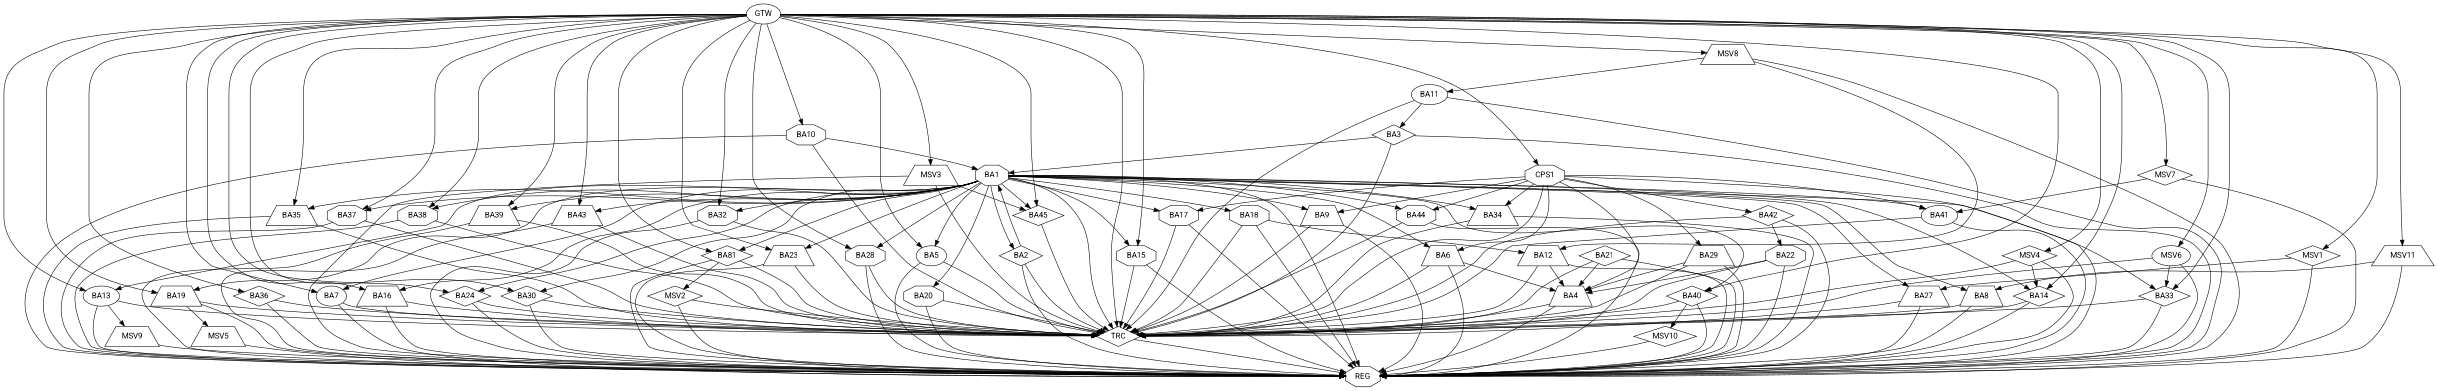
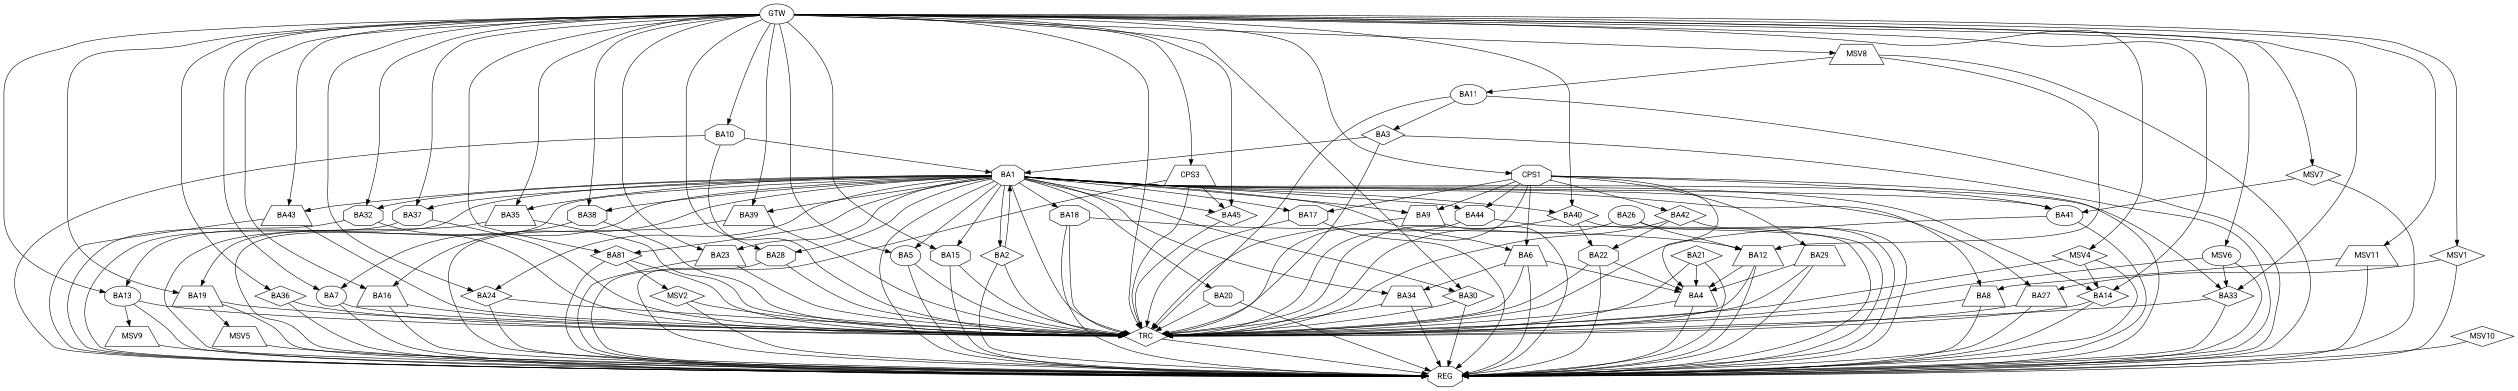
  strict digraph {
    fontname=Roboto
    node [fontname=Roboto shape=trapezium]
    edge [fontname=Roboto]
    n1 [label=BA1 shape=octagon]
    n2 [label=BA2 shape=diamond]
    n3 [label=BA5 shape=ellipse]
    n4 [label=BA6]
    n5 [label=BA7 shape=ellipse]
    n6 [label=BA8]
    n7 [label=BA9]
    n8 [label=BA13 shape=ellipse]
    n9 [label=BA14 shape=diamond]
    n10 [label=BA15 shape=octagon]
    n11 [label=BA16]
    n12 [label=BA17 shape=octagon]
    n13 [label=BA18 shape=octagon]
    n14 [label=BA19]
    n15 [label=BA20 shape=octagon]
    n16 [label=BA23]
    n17 [label=BA24 shape=diamond]
    n18 [label=BA27]
    n19 [label=BA28 shape=octagon]
    n20 [label=BA30 shape=diamond]
    n21 [label=BA81 shape=diamond]
    n22 [label=BA32 shape=octagon]
    n23 [label=BA33 shape=diamond]
    n24 [label=BA34]
    n25 [label=BA35]
    n26 [label=BA37 shape=octagon]
    n27 [label=BA38 shape=octagon]
    n28 [label=BA39]
    n29 [label=BA40 shape=diamond]
    n30 [label=BA41 shape=ellipse]
    n31 [label=BA43]
    n32 [label=BA44 shape=octagon]
    n33 [label=BA45 shape=diamond]
    n34 [label=REG shape=octagon]
    n35 [label=TRC shape=diamond]
    n36 [label=BA4]
    n37 [label=MSV9]
    n38 [label=BA12]
    n39 [label=MSV5]
+   n40 [label=BA26 shape=ellipse]
    n41 [label=MSV2 shape=diamond]
    n42 [label=MSV10 shape=diamond]
    n43 [label=BA3 shape=diamond]
    n44 [label=BA10 shape=octagon]
    n45 [label=BA11 shape=ellipse]
    n46 [label=BA21 shape=diamond]
    n47 [label=BA22 shape=octagon]
    n48 [label=BA29]
    n49 [label=BA36 shape=diamond]
    n50 [label=BA42 shape=diamond]
    n51 [label=CPS1 shape=octagon]
    n52 [label=GTW shape=ellipse]
    n53 [label=MSV1 shape=diamond]
-   n54 [label=MSV3]
+   n54 [label=CPS3]
    n55 [label=MSV4 shape=diamond]
    n56 [label=MSV6 shape=ellipse]
    n57 [label=MSV7 shape=diamond]
    n58 [label=MSV8]
    n59 [label=MSV11]
    n1 -> n2
    n1 -> n3
    n1 -> n4
    n1 -> n5
    n1 -> n6
    n1 -> n7
    n1 -> n8
    n1 -> n9
    n1 -> n10
    n1 -> n11
    n1 -> n12
    n1 -> n13
    n1 -> n14
    n1 -> n15
    n1 -> n16
    n1 -> n17
    n1 -> n18
    n1 -> n19
    n1 -> n20
    n1 -> n21
    n1 -> n22
    n1 -> n23
    n1 -> n24
    n1 -> n25
    n1 -> n26
    n1 -> n27
    n1 -> n28
    n1 -> n29
    n1 -> n30
    n1 -> n31
    n1 -> n32
    n1 -> n33
    n1 -> n34
    n1 -> n35
    n2 -> n1
    n2 -> n34
    n2 -> n35
    n3 -> n34
    n3 -> n35
    n4 -> n34
    n4 -> n35
    n4 -> n36
    n5 -> n34
    n5 -> n35
    n6 -> n34
    n6 -> n35
    n7 -> n34
    n7 -> n35
    n8 -> n34
    n8 -> n35
    n8 -> n37
    n9 -> n34
    n9 -> n35
    n10 -> n34
    n10 -> n35
    n11 -> n34
    n11 -> n35
    n12 -> n34
    n12 -> n35
    n13 -> n34
    n13 -> n35
    n13 -> n38
    n14 -> n34
    n14 -> n35
    n14 -> n39
    n15 -> n34
    n15 -> n35
    n16 -> n34
    n16 -> n35
    n17 -> n34
    n17 -> n35
    n18 -> n34
    n18 -> n35
    n19 -> n34
    n19 -> n35
    n20 -> n34
    n20 -> n35
    n21 -> n34
    n21 -> n35
    n21 -> n41
    n22 -> n34
    n22 -> n35
    n23 -> n34
    n23 -> n35
    n24 -> n34
    n24 -> n35
    n25 -> n34
    n25 -> n35
    n26 -> n34
    n26 -> n35
    n27 -> n34
    n27 -> n35
    n28 -> n34
    n28 -> n35
    n29 -> n34
    n29 -> n35
-   n29 -> n42
+   n29 -> n47
    n30 -> n34
    n30 -> n35
    n31 -> n34
    n31 -> n35
    n32 -> n34
    n32 -> n35
    n33 -> n35
    n35 -> n34
    n36 -> n34
    n36 -> n35
    n37 -> n34
    n38 -> n34
    n38 -> n35
    n38 -> n36
    n39 -> n34
+   n40 -> n34
+   n40 -> n35
+   n40 -> n38
    n41 -> n34
    n41 -> n35
    n42 -> n34
    n43 -> n1
    n43 -> n34
    n43 -> n35
    n44 -> n1
    n44 -> n34
    n44 -> n35
    n45 -> n34
    n45 -> n35
    n45 -> n43
    n46 -> n34
    n46 -> n35
    n46 -> n36
    n47 -> n34
    n47 -> n35
    n47 -> n36
    n48 -> n34
    n48 -> n35
    n48 -> n36
    n49 -> n34
    n49 -> n35
    n50 -> n34
    n50 -> n35
    n50 -> n47
    n51 -> n4
    n51 -> n7
    n51 -> n12
-   n51 -> n24
+   n4 -> n24
    n51 -> n30
    n51 -> n32
    n51 -> n34
    n51 -> n35
    n51 -> n36
    n51 -> n48
    n51 -> n50
    n52 -> n3
    n52 -> n5
    n52 -> n8
    n52 -> n9
    n52 -> n10
    n52 -> n11
    n52 -> n14
    n52 -> n16
    n52 -> n17
    n52 -> n19
    n52 -> n20
    n52 -> n21
    n52 -> n22
    n52 -> n23
    n52 -> n25
    n52 -> n26
    n52 -> n27
    n52 -> n28
    n52 -> n29
    n52 -> n31
    n52 -> n33
    n52 -> n35
    n52 -> n44
    n52 -> n49
    n52 -> n51
    n52 -> n53
    n52 -> n54
    n52 -> n55
    n52 -> n56
    n52 -> n57
    n52 -> n58
    n52 -> n59
    n53 -> n18
    n53 -> n34
    n54 -> n33
    n54 -> n34
    n54 -> n35
    n55 -> n9
    n55 -> n34
    n55 -> n35
    n56 -> n23
    n56 -> n34
    n56 -> n35
    n57 -> n30
    n57 -> n34
    n58 -> n34
    n58 -> n38
    n58 -> n45
    n59 -> n6
    n59 -> n34
  }
